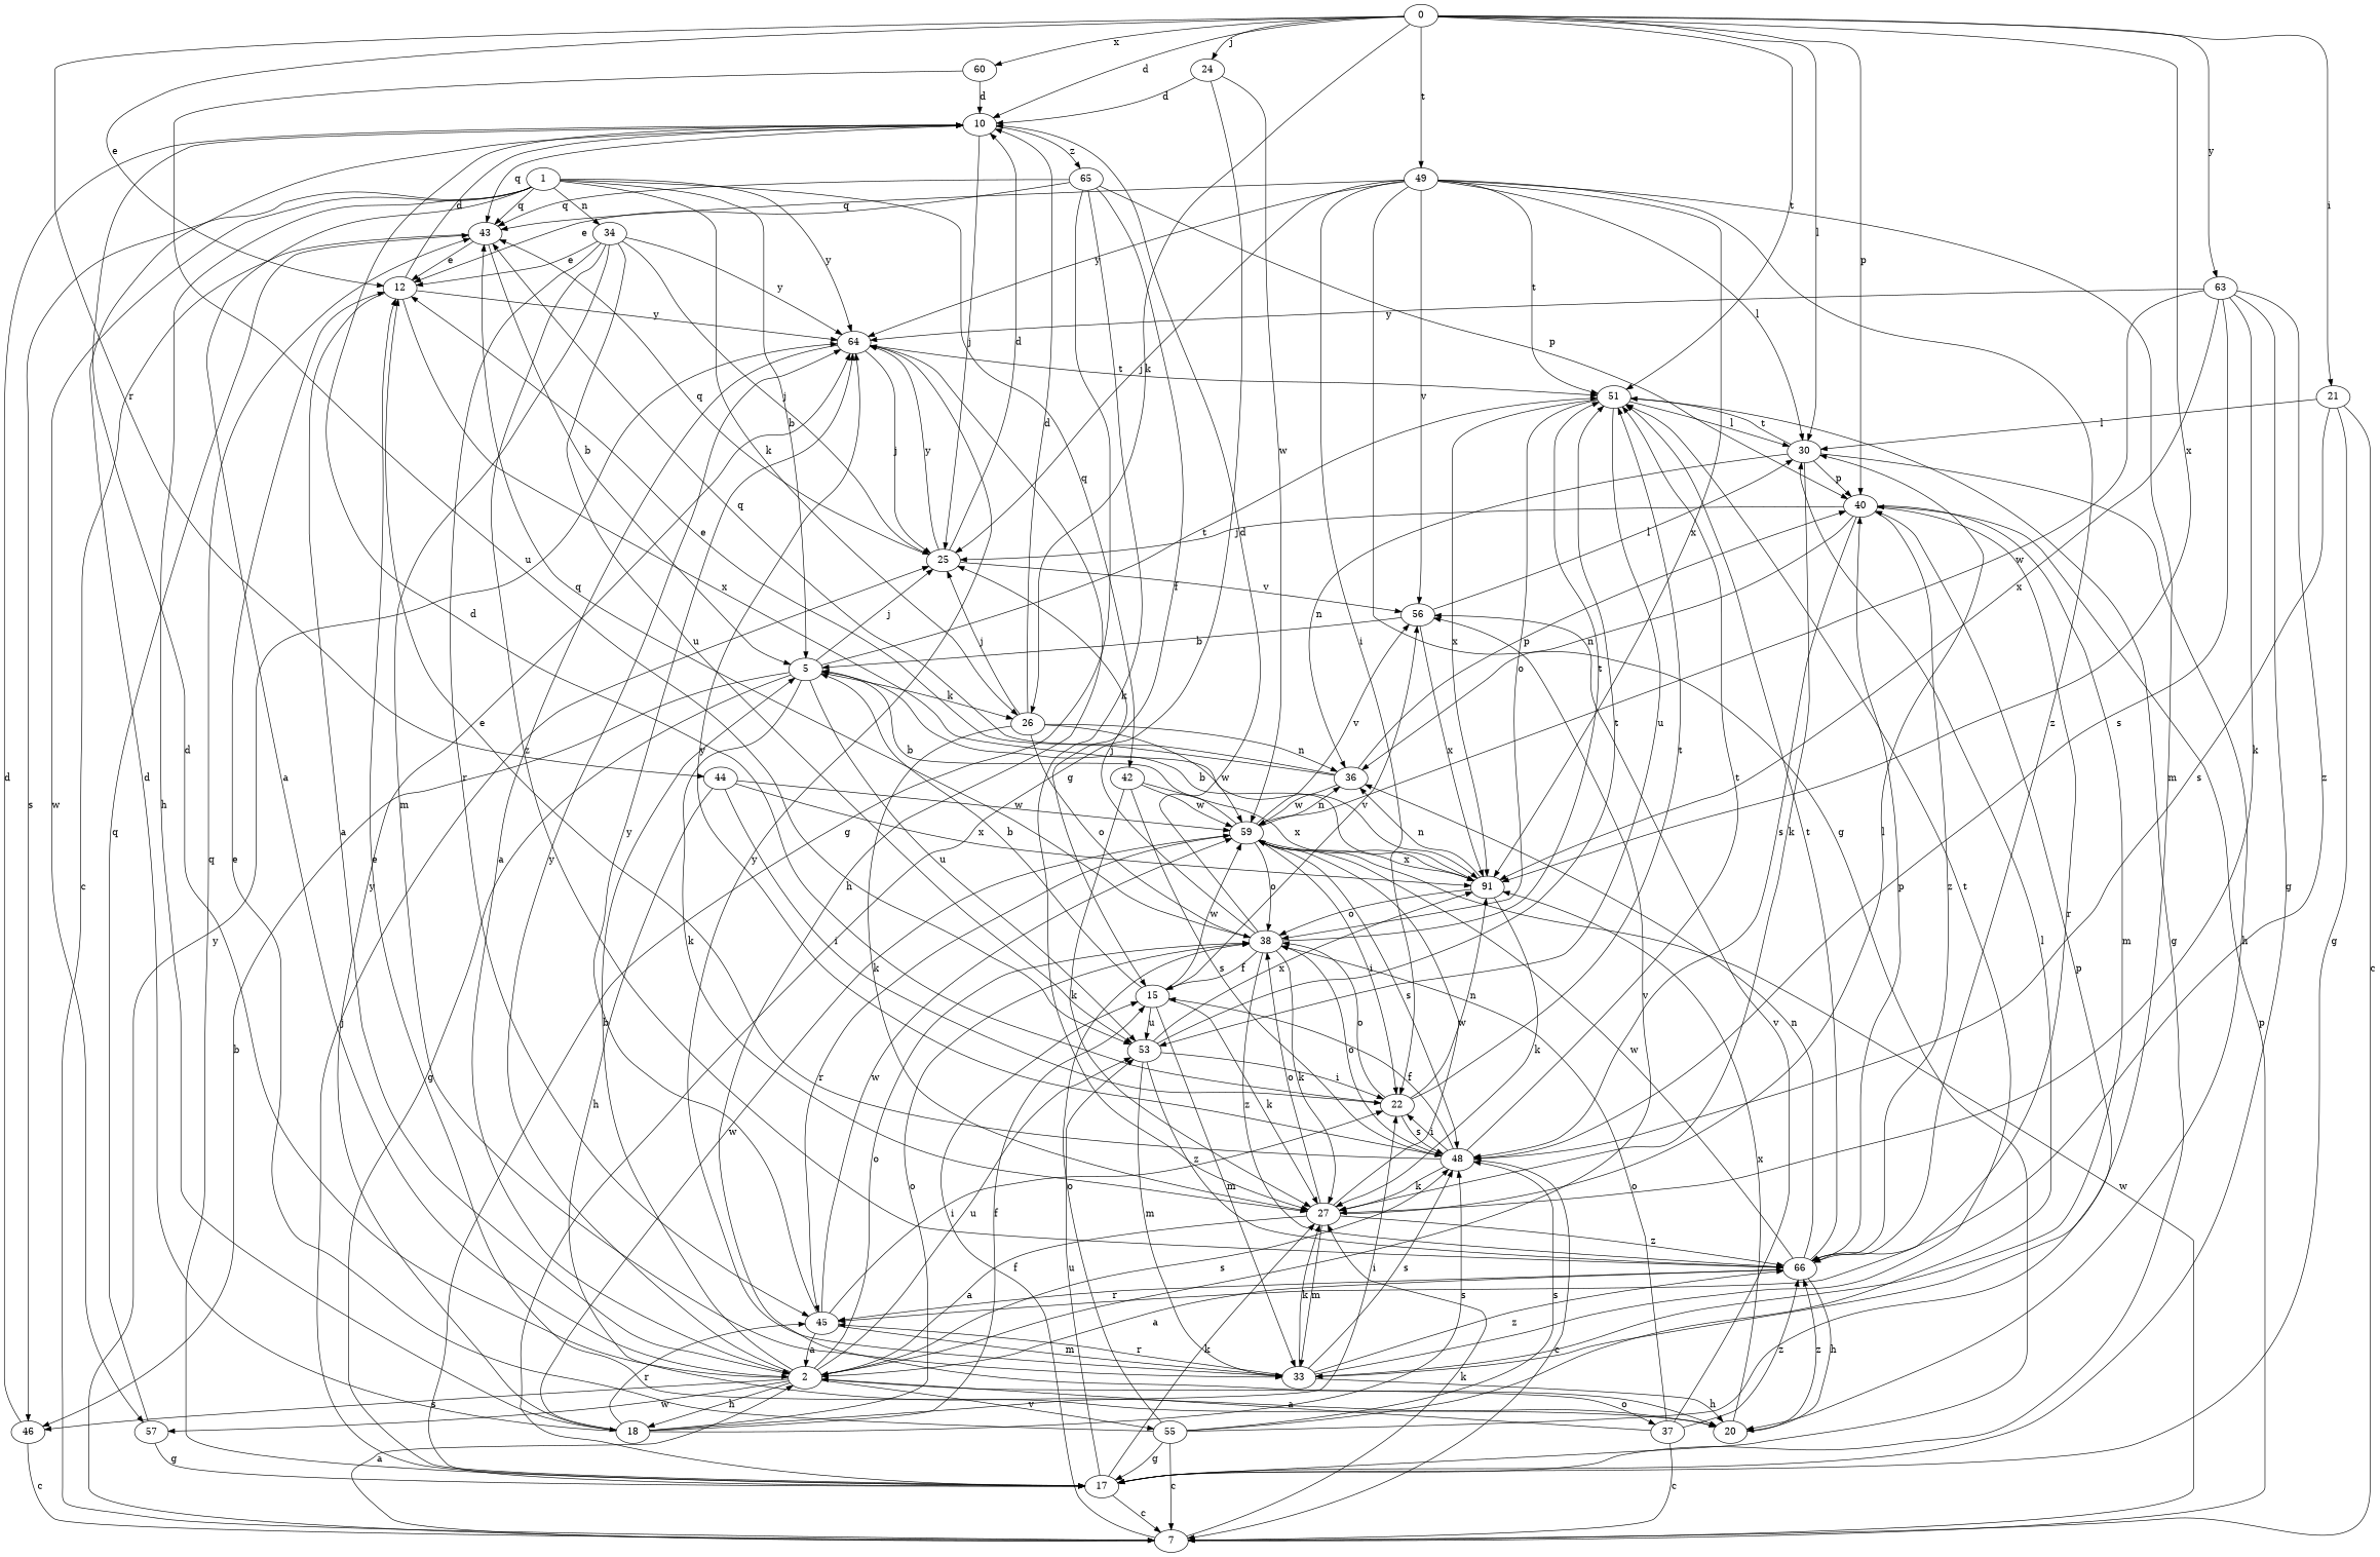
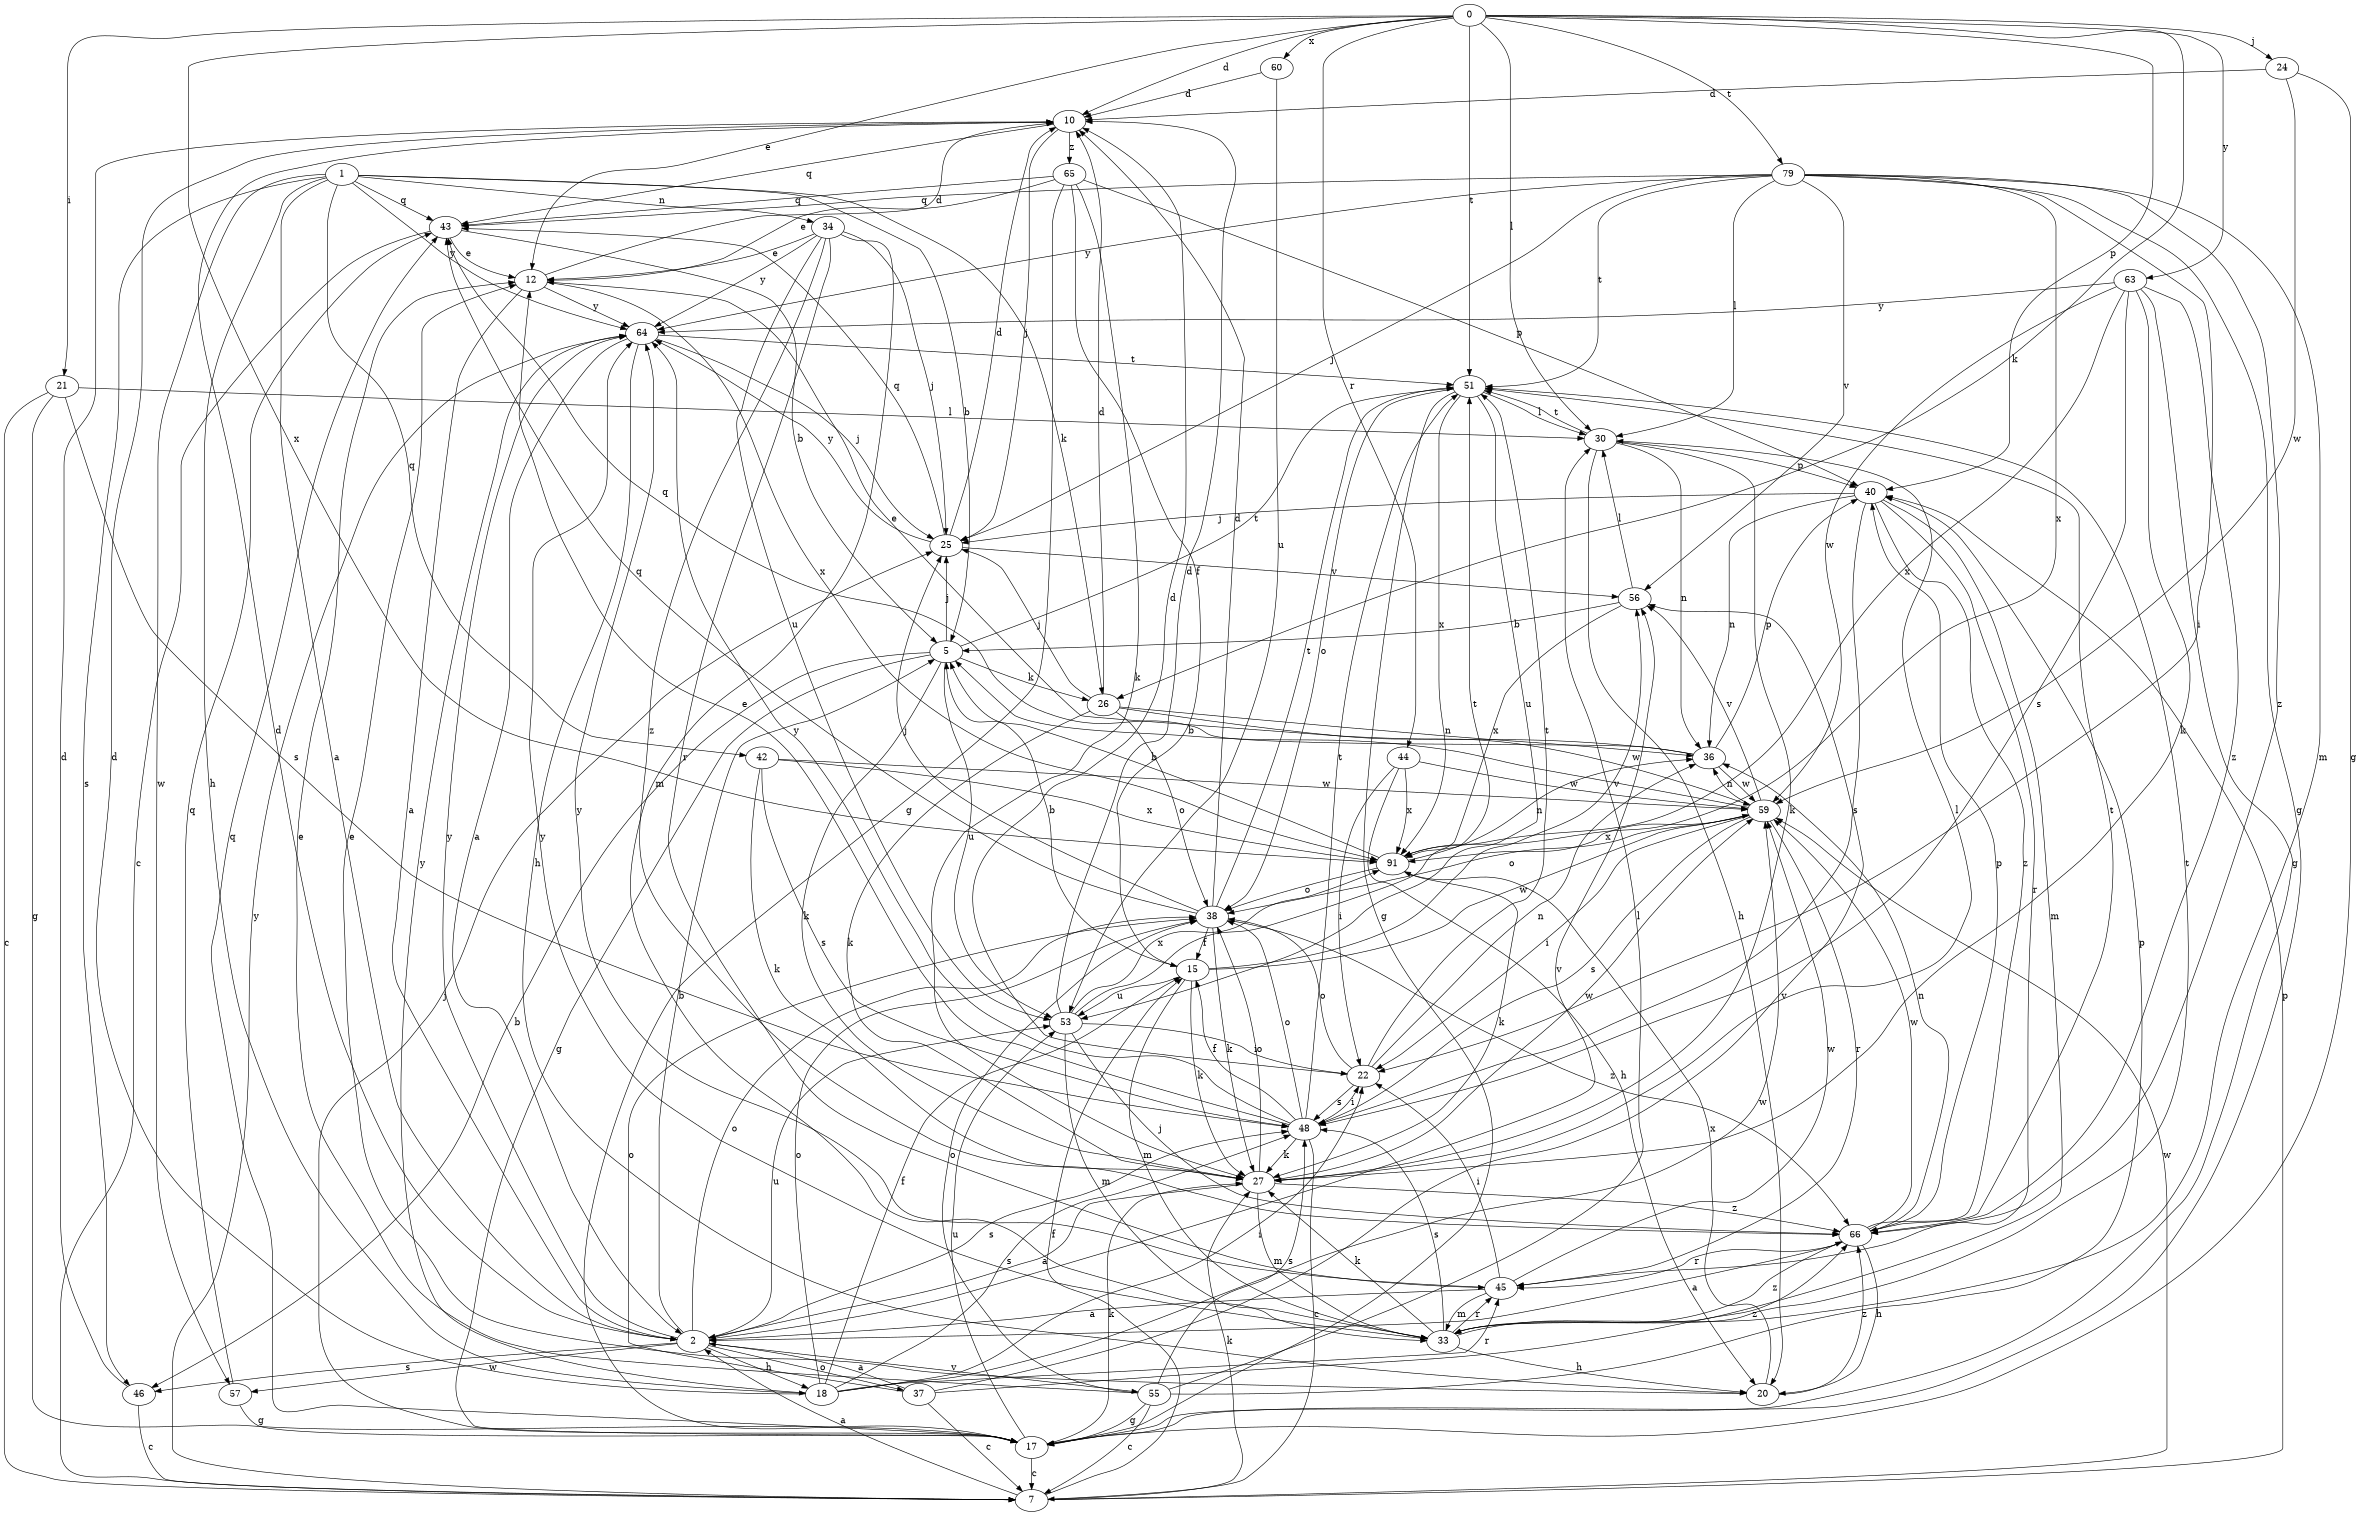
  strict digraph {
    0
    10
    12
    21
    24
    26
    30
    40
    44
-   49
+   49 [label=79]
    51
    60
    n13 [label=91]
    63
    43
    25
    65
    2
    64
    48
    17
    7
    59
    38
    27
    36
    20
    33
    45
    66
    22
    56
    53
    5
    1
    18
    34
    42
    46
    57
    37
    55
    15
    0 -> 10 [label=d]
    0 -> 12 [label=e]
    0 -> 21 [label=i]
    0 -> 24 [label=j]
    0 -> 26 [label=k]
    0 -> 30 [label=l]
    0 -> 40 [label=p]
    0 -> 44 [label=r]
    0 -> 49 [label=t]
    0 -> 51 [label=t]
    0 -> 60 [label=x]
    0 -> n13 [label=x]
    0 -> 63 [label=y]
    10 -> 43 [label=q]
    10 -> 25 [label=j]
    10 -> 65 [label=z]
    12 -> 10 [label=d]
    12 -> n13 [label=x]
    12 -> 2 [label=a]
    12 -> 64 [label=y]
    21 -> 30 [label=l]
    21 -> 48 [label=s]
    21 -> 17 [label=g]
    21 -> 7 [label=c]
    24 -> 10 [label=d]
    24 -> 17 [label=g]
    24 -> 59 [label=w]
    26 -> 10 [label=d]
    26 -> 25 [label=j]
    26 -> 59 [label=w]
    26 -> 38 [label=o]
    26 -> 27 [label=k]
    26 -> 36 [label=n]
    30 -> 40 [label=p]
    30 -> 51 [label=t]
    30 -> 27 [label=k]
    30 -> 36 [label=n]
    30 -> 20 [label=h]
    40 -> 25 [label=j]
    40 -> 48 [label=s]
    40 -> 36 [label=n]
    40 -> 33 [label=m]
    40 -> 45 [label=r]
    40 -> 66 [label=z]
    44 -> n13 [label=x]
    44 -> 59 [label=w]
    44 -> 20 [label=h]
    44 -> 22 [label=i]
    49 -> 30 [label=l]
    49 -> 51 [label=t]
    49 -> n13 [label=x]
    49 -> 43 [label=q]
    49 -> 25 [label=j]
    49 -> 64 [label=y]
    49 -> 17 [label=g]
    49 -> 33 [label=m]
    49 -> 66 [label=z]
    49 -> 22 [label=i]
    49 -> 56 [label=v]
    51 -> 30 [label=l]
    51 -> n13 [label=x]
    51 -> 17 [label=g]
    51 -> 38 [label=o]
    51 -> 53 [label=u]
    60 -> 10 [label=d]
    60 -> 53 [label=u]
    n13 -> 38 [label=o]
    n13 -> 27 [label=k]
    n13 -> 36 [label=n]
    n13 -> 5 [label=b]
    63 -> n13 [label=x]
    63 -> 64 [label=y]
    63 -> 48 [label=s]
    63 -> 17 [label=g]
    63 -> 59 [label=w]
    63 -> 27 [label=k]
    63 -> 66 [label=z]
    43 -> 12 [label=e]
    43 -> 7 [label=c]
    43 -> 5 [label=b]
    25 -> 10 [label=d]
    25 -> 43 [label=q]
    25 -> 64 [label=y]
    25 -> 56 [label=v]
    65 -> 12 [label=e]
    65 -> 40 [label=p]
    65 -> 43 [label=q]
    65 -> 17 [label=g]
    65 -> 27 [label=k]
    65 -> 15 [label=f]
    2 -> 10 [label=d]
    2 -> 64 [label=y]
    2 -> 48 [label=s]
    2 -> 38 [label=o]
    2 -> 56 [label=v]
    2 -> 53 [label=u]
    2 -> 5 [label=b]
    2 -> 18 [label=h]
    2 -> 46 [label=s]
    2 -> 57 [label=w]
    2 -> 37 [label=o]
    2 -> 55 [label=v]
    64 -> 51 [label=t]
    64 -> 25 [label=j]
    64 -> 2 [label=a]
    64 -> 20 [label=h]
    48 -> 12 [label=e]
    48 -> 51 [label=t]
    48 -> 64 [label=y]
    48 -> 7 [label=c]
    48 -> 38 [label=o]
    48 -> 27 [label=k]
    48 -> 22 [label=i]
    48 -> 15 [label=f]
    17 -> 43 [label=q]
    17 -> 25 [label=j]
    17 -> 7 [label=c]
    17 -> 27 [label=k]
    17 -> 53 [label=u]
    7 -> 40 [label=p]
    7 -> 2 [label=a]
    7 -> 64 [label=y]
    7 -> 59 [label=w]
    7 -> 27 [label=k]
    7 -> 15 [label=f]
    59 -> n13 [label=x]
    59 -> 48 [label=s]
    59 -> 38 [label=o]
    59 -> 36 [label=n]
    59 -> 45 [label=r]
    59 -> 22 [label=i]
    59 -> 56 [label=v]
    59 -> 5 [label=b]
    38 -> 10 [label=d]
    38 -> 51 [label=t]
    38 -> 43 [label=q]
    38 -> 25 [label=j]
    38 -> 27 [label=k]
    38 -> 66 [label=z]
    38 -> 15 [label=f]
    27 -> 30 [label=l]
    27 -> 2 [label=a]
    27 -> 59 [label=w]
    27 -> 38 [label=o]
    27 -> 33 [label=m]
    27 -> 66 [label=z]
    36 -> 12 [label=e]
    36 -> 40 [label=p]
    36 -> 43 [label=q]
    36 -> 59 [label=w]
    20 -> 12 [label=e]
    20 -> n13 [label=x]
    20 -> 66 [label=z]
    33 -> 51 [label=t]
    33 -> 64 [label=y]
    33 -> 48 [label=s]
    33 -> 27 [label=k]
    33 -> 20 [label=h]
    33 -> 45 [label=r]
    33 -> 66 [label=z]
    45 -> 2 [label=a]
    45 -> 64 [label=y]
    45 -> 59 [label=w]
    45 -> 33 [label=m]
    45 -> 22 [label=i]
    66 -> 40 [label=p]
    66 -> 51 [label=t]
    66 -> 2 [label=a]
    66 -> 59 [label=w]
    66 -> 36 [label=n]
    66 -> 20 [label=h]
    66 -> 45 [label=r]
    22 -> 10 [label=d]
    22 -> 51 [label=t]
    22 -> 48 [label=s]
    22 -> 38 [label=o]
-   22 -> n13 [label=n]
+   22 -> 36 [label=n]
    56 -> 30 [label=l]
    56 -> n13 [label=x]
    56 -> 5 [label=b]
+   53 -> 10 [label=d]
    53 -> 51 [label=t]
    53 -> n13 [label=x]
    53 -> 33 [label=m]
-   53 -> 66 [label=z]
+   53 -> 66 [label=j]
    53 -> 22 [label=i]
    5 -> 26 [label=k]
    5 -> 51 [label=t]
    5 -> 25 [label=j]
    5 -> 17 [label=g]
    5 -> 27 [label=k]
    5 -> 53 [label=u]
    5 -> 46 [label=b]
    1 -> 26 [label=k]
    1 -> 43 [label=q]
    1 -> 2 [label=a]
    1 -> 64 [label=y]
    1 -> 5 [label=b]
    1 -> 18 [label=h]
    1 -> 34 [label=n]
    1 -> 42 [label=q]
    1 -> 46 [label=s]
    1 -> 57 [label=w]
    18 -> 10 [label=d]
    18 -> 64 [label=y]
    18 -> 48 [label=s]
    18 -> 59 [label=w]
    18 -> 38 [label=o]
    18 -> 45 [label=r]
    18 -> 22 [label=i]
    18 -> 15 [label=f]
    34 -> 12 [label=e]
    34 -> 25 [label=j]
    34 -> 64 [label=y]
    34 -> 33 [label=m]
    34 -> 45 [label=r]
    34 -> 66 [label=z]
    34 -> 53 [label=u]
    42 -> n13 [label=x]
    42 -> 48 [label=s]
    42 -> 59 [label=w]
    42 -> 27 [label=k]
    46 -> 10 [label=d]
    46 -> 7 [label=c]
    57 -> 43 [label=q]
    57 -> 17 [label=g]
    37 -> 2 [label=a]
    37 -> 7 [label=c]
    37 -> 38 [label=o]
    37 -> 66 [label=z]
    37 -> 56 [label=v]
    55 -> 12 [label=e]
    55 -> 30 [label=l]
    55 -> 40 [label=p]
    55 -> 48 [label=s]
    55 -> 17 [label=g]
    55 -> 7 [label=c]
    55 -> 38 [label=o]
    15 -> 59 [label=w]
    15 -> 27 [label=k]
    15 -> 33 [label=m]
    15 -> 56 [label=v]
    15 -> 53 [label=u]
    15 -> 5 [label=b]
  }
